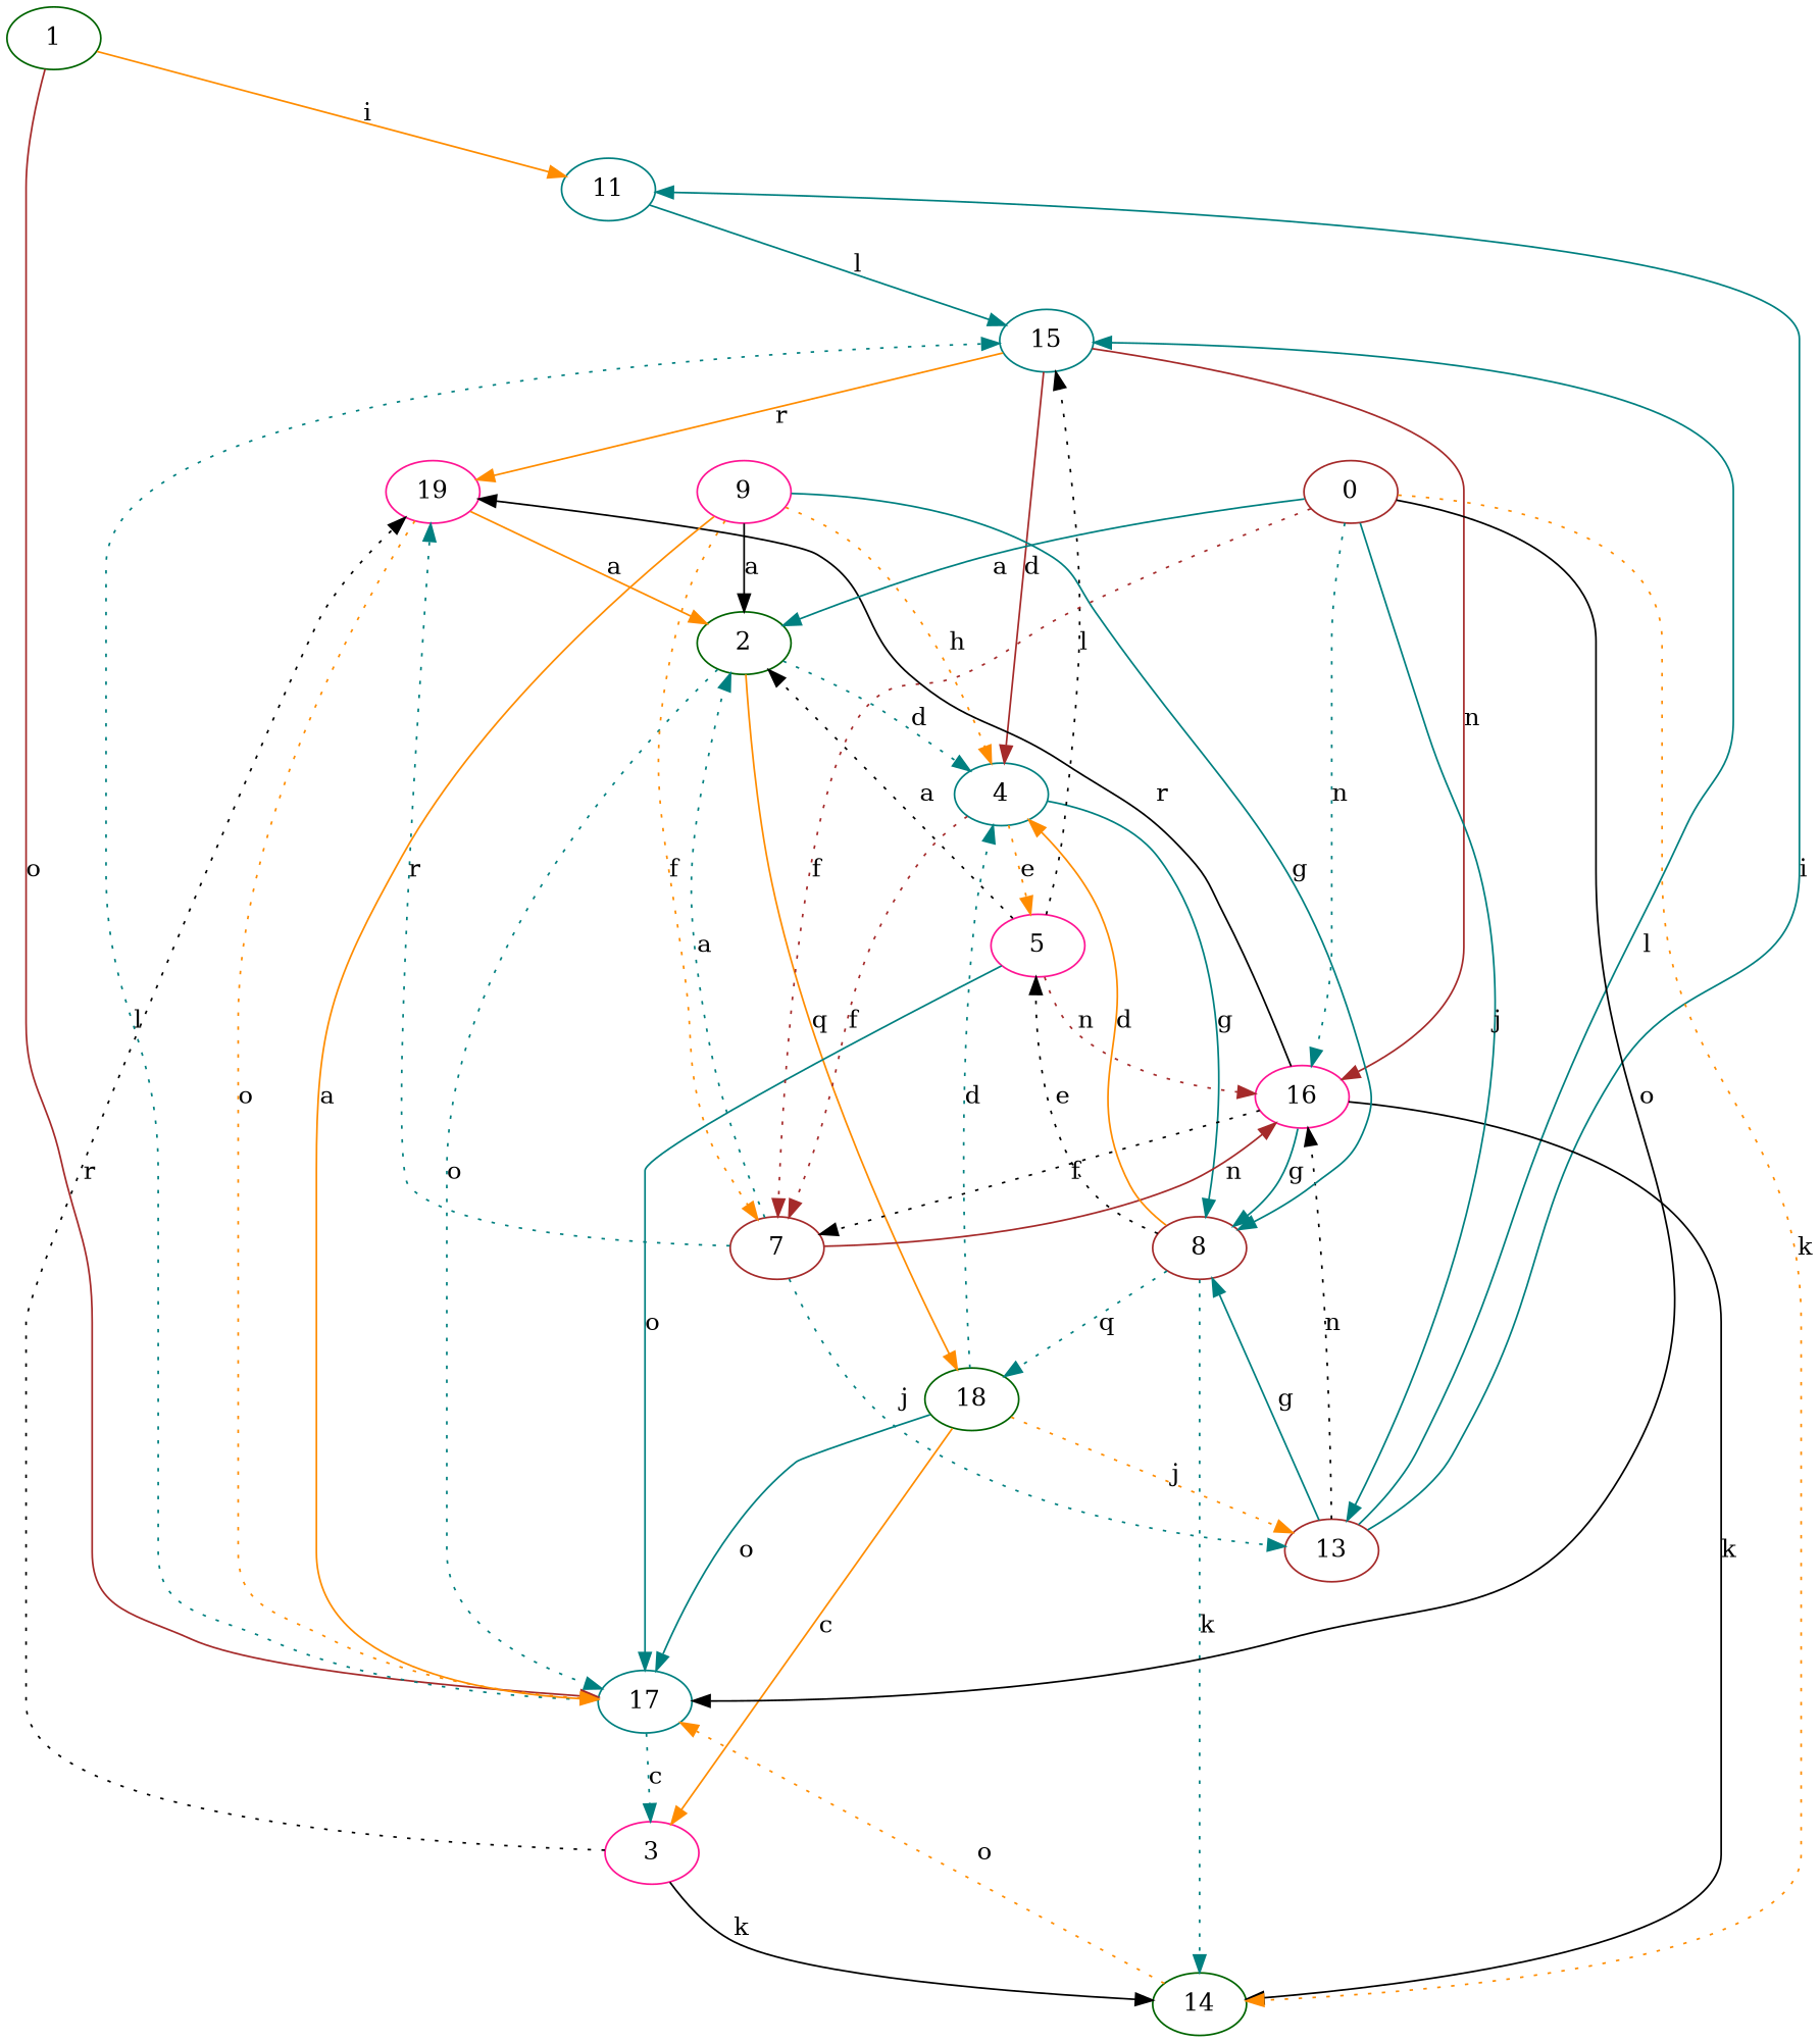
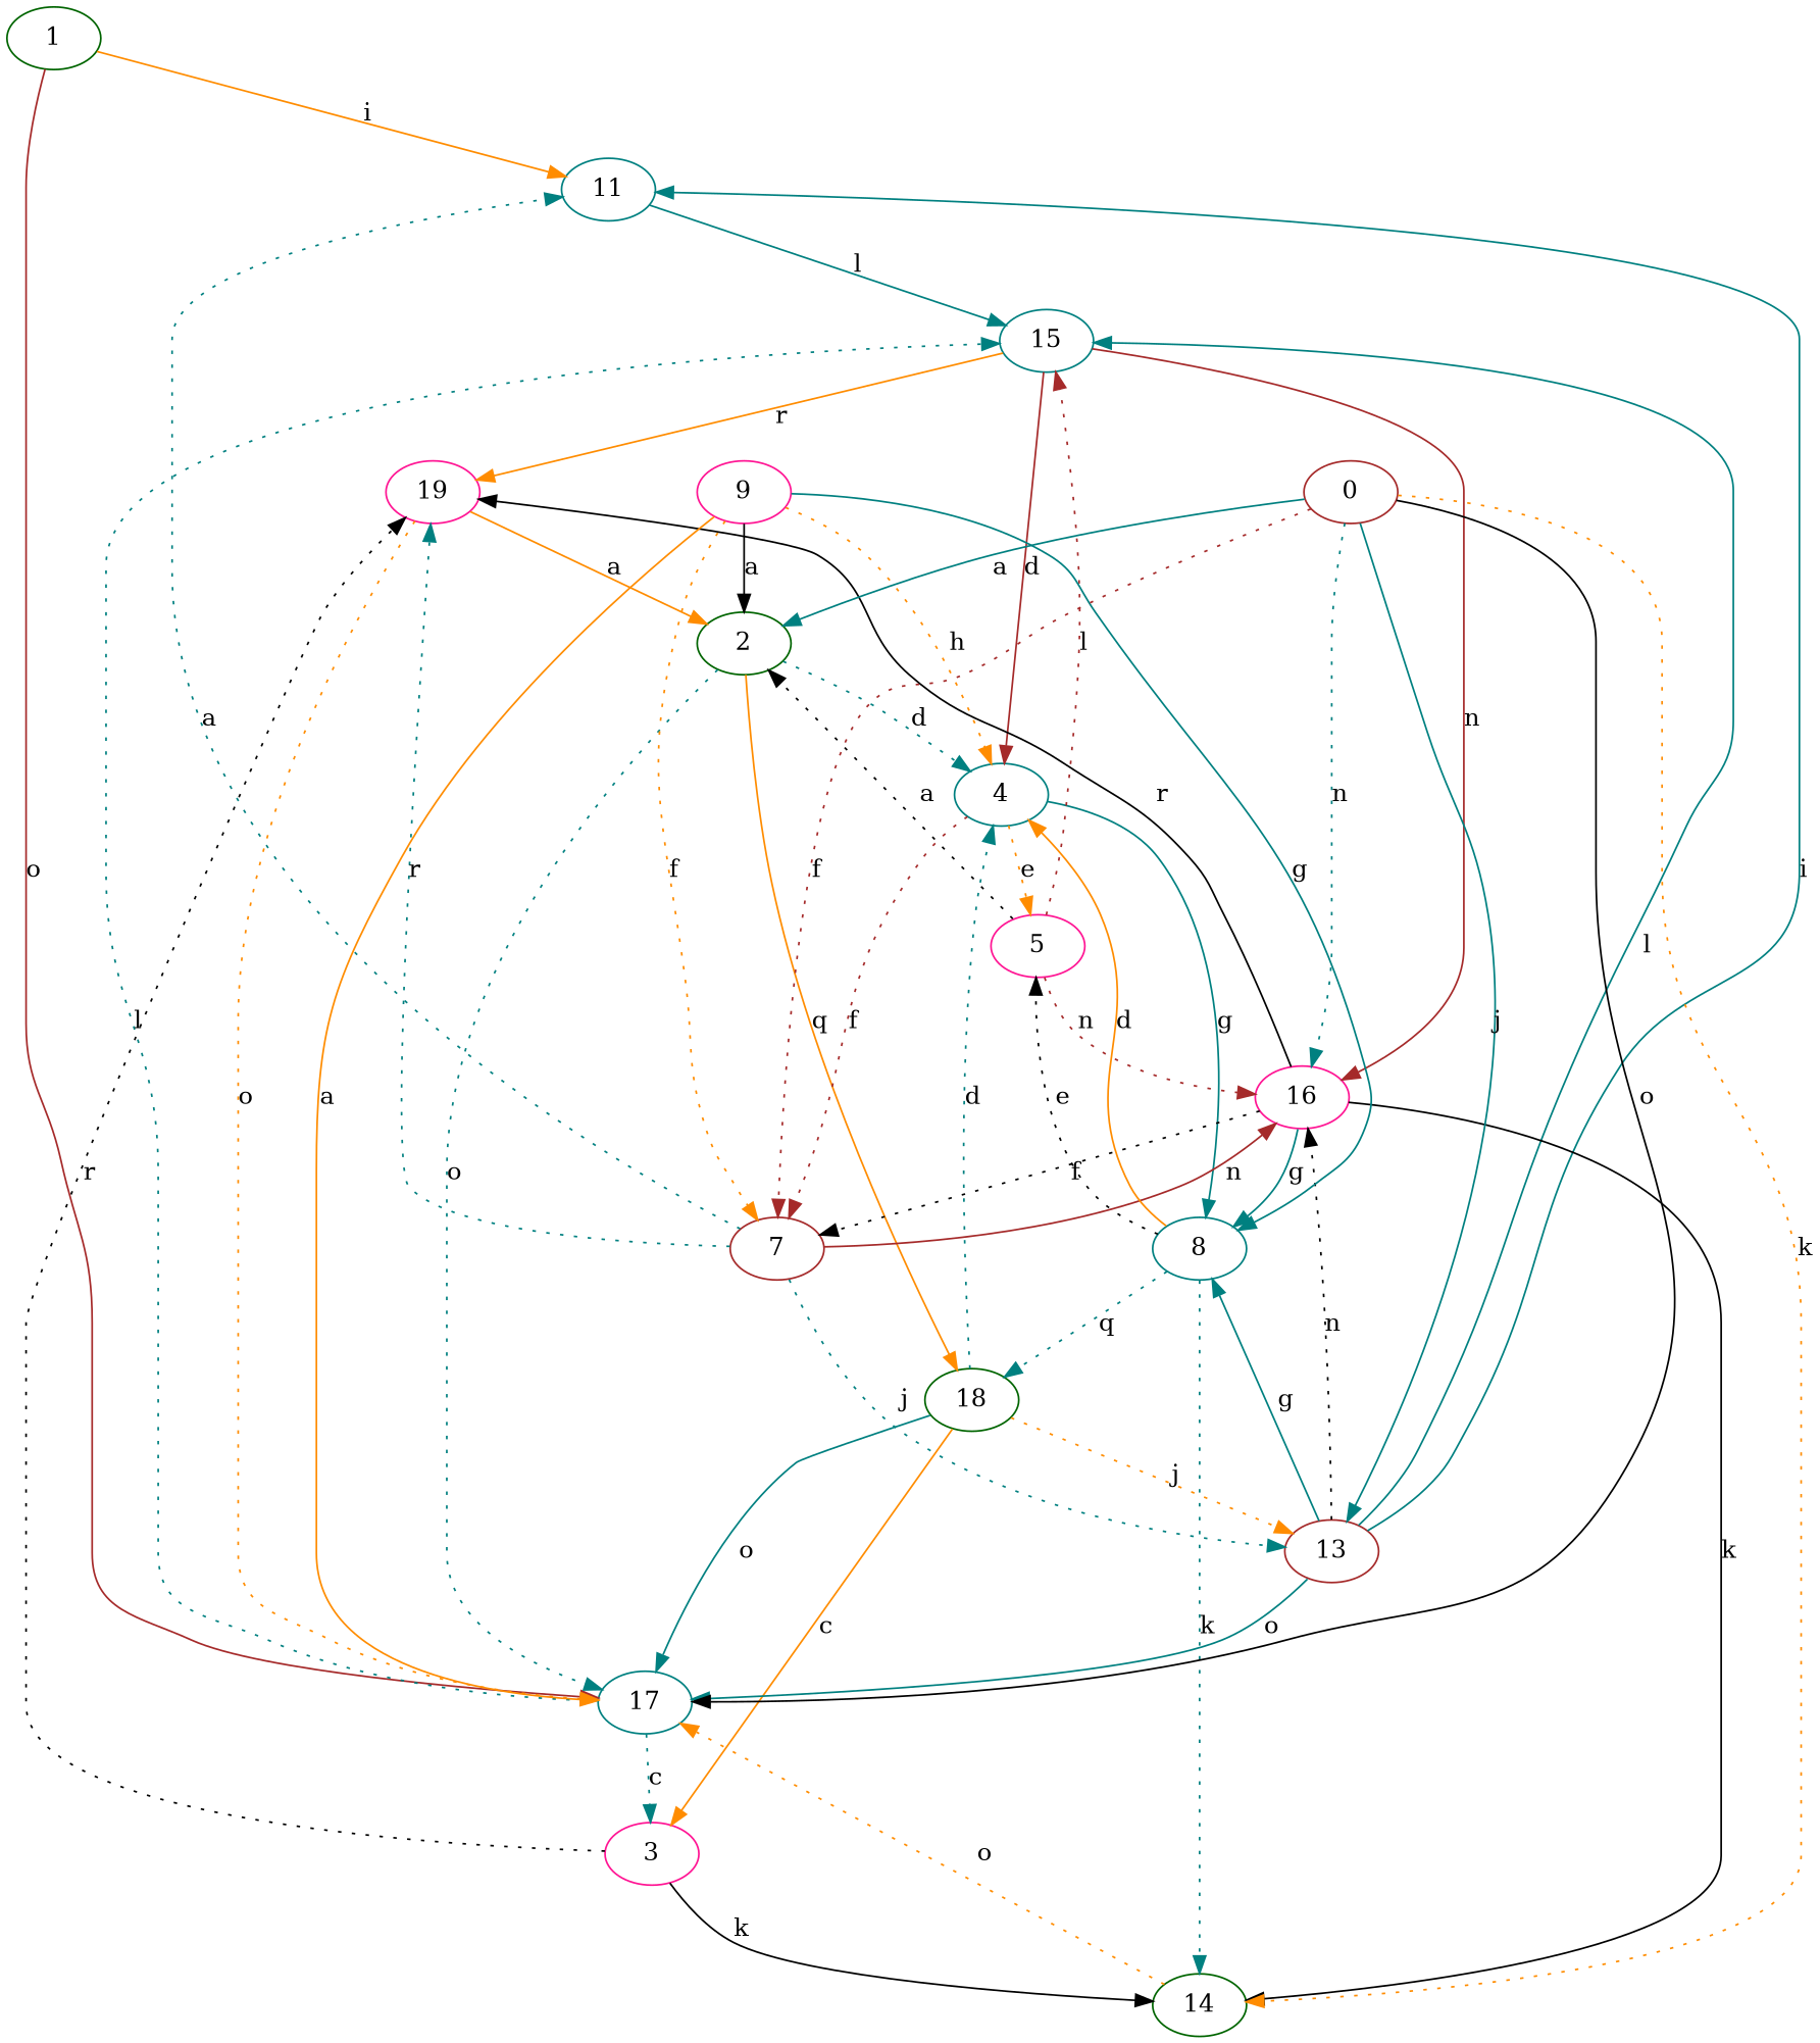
  strict digraph {
    node [color=deeppink]
    edge [color=teal style=solid]
    1 [color=darkgreen]
    11 [color=teal]
    17 [color=teal]
    14 [color=darkgreen]
    3
    19
    15 [color=teal]
    2 [color=darkgreen]
    4 [color=teal]
    18 [color=darkgreen]
    5
    7 [color=brown]
-   8 [color=brown]
+   8 [color=teal]
    13 [color=brown]
    16
    9
    0 [color=brown]
    1 -> 11 [color=darkorange label=i]
    1 -> 17 [color=brown label=o]
    11 -> 15 [label=l]
    17 -> 3 [label=c style=dotted]
    17 -> 15 [label=l style=dotted]
    14 -> 17 [color=darkorange label=o style=dotted]
    3 -> 14 [color=black label=k]
    3 -> 19 [color=black label=r style=dotted]
    19 -> 17 [color=darkorange label=o style=dotted]
    19 -> 2 [color=darkorange label=a]
    15 -> 19 [color=darkorange label=r]
    15 -> 4 [color=brown label=d]
    15 -> 16 [color=brown label=n]
    2 -> 17 [label=o style=dotted]
    2 -> 4 [label=d style=dotted]
    2 -> 18 [color=darkorange label=q]
    4 -> 5 [color=darkorange label=e style=dotted]
    4 -> 7 [color=brown label=f style=dotted]
    4 -> 8 [label=g]
    18 -> 17 [label=o]
    18 -> 3 [color=darkorange label=c]
    18 -> 4 [label=d style=dotted]
    18 -> 13 [color=darkorange label=j style=dotted]
-   5 -> 15 [color=black label=l style=dotted]
+   5 -> 15 [color=brown label=l style=dotted]
    5 -> 2 [color=black label=a style=dotted]
    5 -> 16 [color=brown label=n style=dotted]
    7 -> 19 [label=r style=dotted]
-   7 -> 2 [label=a style=dotted]
+   7 -> 11 [label=a style=dotted]
    7 -> 13 [label=j style=dotted]
    7 -> 16 [color=brown label=n]
    8 -> 14 [label=k style=dotted]
    8 -> 4 [color=darkorange label=d]
    8 -> 18 [label=q style=dotted]
    8 -> 5 [color=black label=e style=dotted]
    13 -> 11 [label=i]
-   5 -> 17 [label=o]
+   13 -> 17 [label=o]
    13 -> 15 [label=l]
    13 -> 8 [label=g]
    13 -> 16 [color=black label=n style=dotted]
    16 -> 14 [color=black label=k]
    16 -> 19 [color=black label=r]
    16 -> 7 [color=black label=f style=dotted]
    16 -> 8 [label=g]
    9 -> 17 [color=darkorange label=a]
    9 -> 2 [color=black label=a]
    9 -> 4 [color=darkorange label=h style=dotted]
    9 -> 7 [color=darkorange label=f style=dotted]
    9 -> 8 [label=g]
    0 -> 17 [color=black label=o]
    0 -> 14 [color=darkorange label=k style=dotted]
    0 -> 2 [label=a]
    0 -> 7 [color=brown label=f style=dotted]
    0 -> 13 [label=j]
    0 -> 16 [label=n style=dotted]
  }
